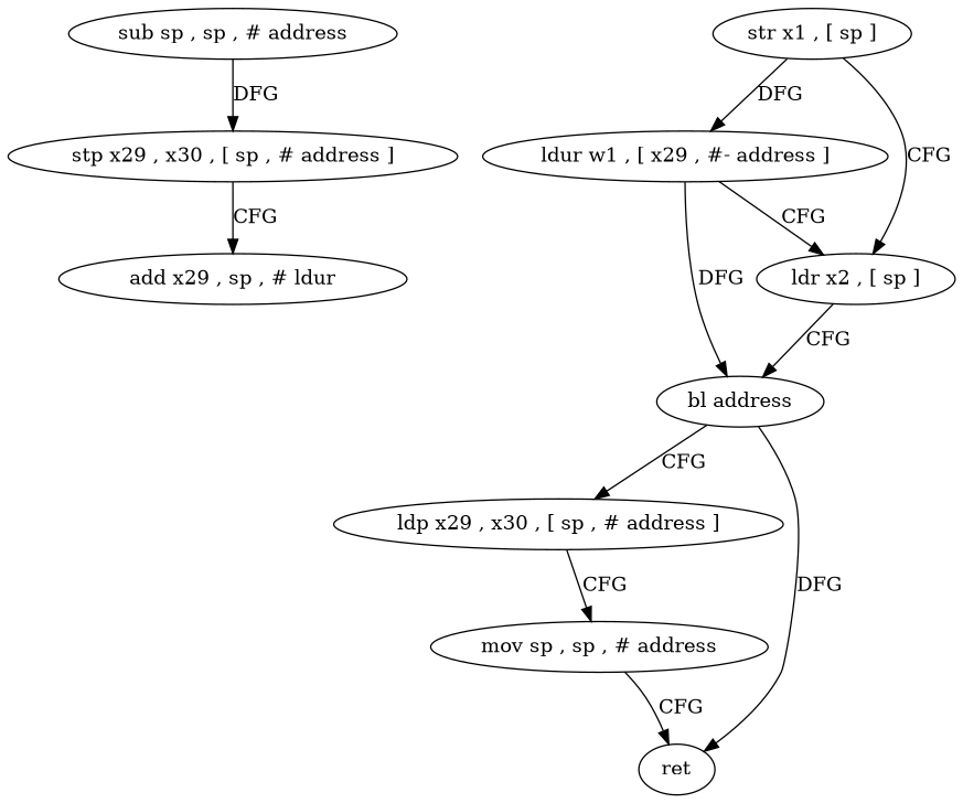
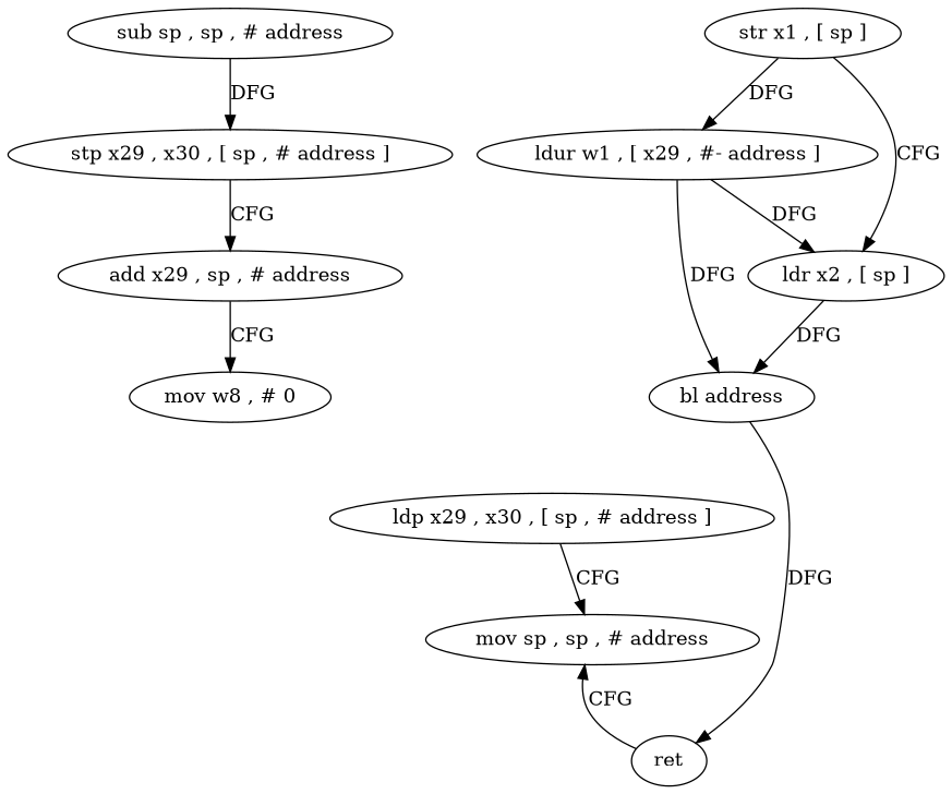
  digraph {
    n1 [label="sub sp , sp , # address"]
    n2 [label="stp x29 , x30 , [ sp , # address ]"]
-   n3 [label="add x29 , sp , # ldur"]
+   n3 [label="add x29 , sp , # address"]
+   n4 [label="mov w8 , # 0"]
    n5 [label="str x1 , [ sp ]"]
    n6 [label="ldur w1 , [ x29 , #- address ]"]
    n7 [label="ldr x2 , [ sp ]"]
    n8 [label="bl address"]
    n9 [label="ldp x29 , x30 , [ sp , # address ]"]
    n10 [label=ret]
    n11 [label="mov sp , sp , # address"]
    n1 -> n2 [label=DFG]
    n2 -> n3 [label=CFG]
+   n3 -> n4 [label=CFG]
    n5 -> n6 [label=DFG]
    n5 -> n7 [label=CFG]
-   n6 -> n7 [label=CFG]
+   n6 -> n7 [label=DFG]
    n6 -> n8 [label=DFG]
-   n7 -> n8 [label=CFG]
-   n8 -> n9 [label=CFG]
+   n7 -> n8 [label=DFG]
    n8 -> n10 [label=DFG]
    n9 -> n11 [label=CFG]
-   n11 -> n10 [label=CFG]
+   n10 -> n11 [label=CFG]
  }
